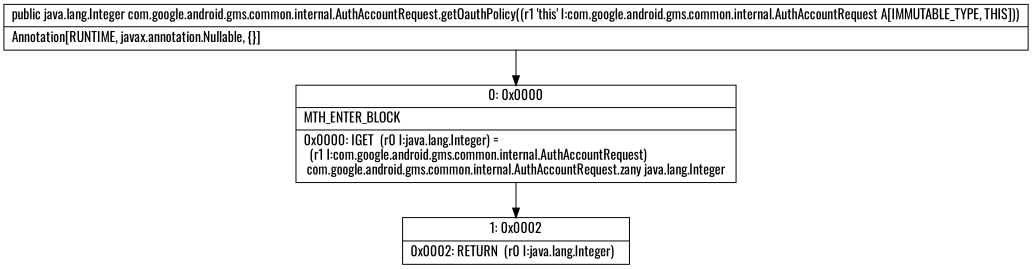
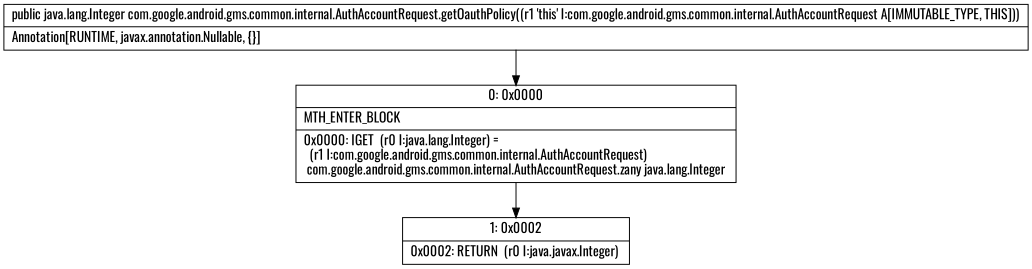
  digraph {
    fontname=Oswald
    node [shape=record fontname=Oswald]
    edge [fontname=Oswald]
    n1 [label="{0\:\ 0x0000|MTH_ENTER_BLOCK\l|0x0000: IGET  (r0 I:java.lang.Integer) = \l  (r1 I:com.google.android.gms.common.internal.AuthAccountRequest)\l com.google.android.gms.common.internal.AuthAccountRequest.zany java.lang.Integer \l}"]
-   n2 [label="{1\:\ 0x0002|0x0002: RETURN  (r0 I:java.lang.Integer) \l}"]
+   n2 [label="{1\:\ 0x0002|0x0002: RETURN  (r0 I:java.javax.Integer) \l}"]
    n3 [label="{public java.lang.Integer com.google.android.gms.common.internal.AuthAccountRequest.getOauthPolicy((r1 'this' I:com.google.android.gms.common.internal.AuthAccountRequest A[IMMUTABLE_TYPE, THIS]))  | Annotation[RUNTIME, javax.annotation.Nullable, \{\}]\l}"]
    n1 -> n2
    n3 -> n1
  }
